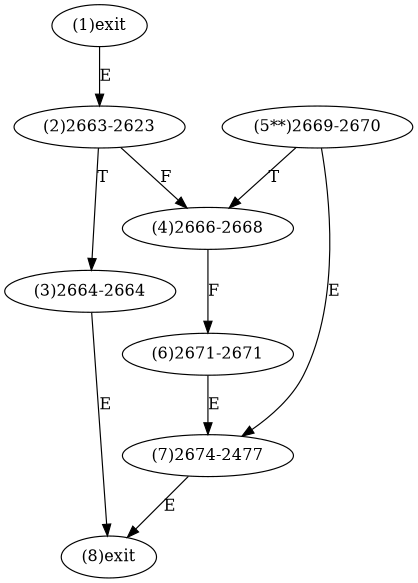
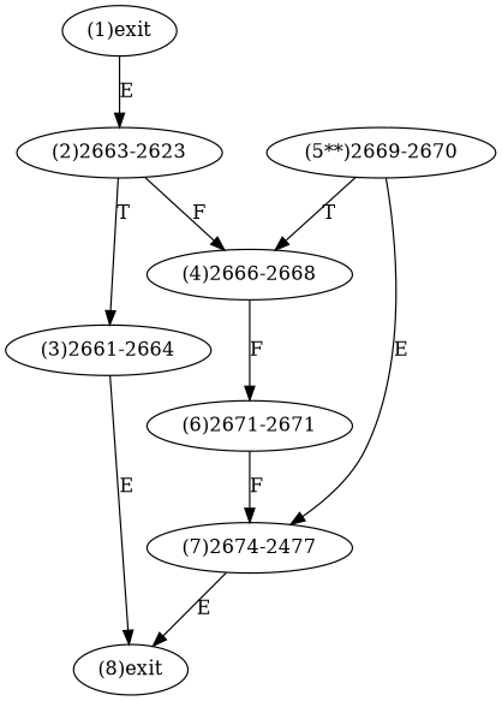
  digraph {
    n1 [label="(1)exit"]
    n2 [label="(2)2663-2623"]
-   n3 [label="(3)2664-2664"]
+   n3 [label="(3)2661-2664"]
    n4 [label="(4)2666-2668"]
    n5 [label="(8)exit"]
    n6 [label="(6)2671-2671"]
    n7 [label="(5**)2669-2670"]
    n8 [label="(7)2674-2477"]
    n1 -> n2 [label=E]
    n2 -> n3 [label=T]
    n2 -> n4 [label=F]
    n3 -> n5 [label=E]
    n4 -> n6 [label=F]
-   n6 -> n8 [label=E]
+   n6 -> n8 [label=F]
    n7 -> n4 [label=T]
    n7 -> n8 [label=E]
    n8 -> n5 [label=E]
  }
